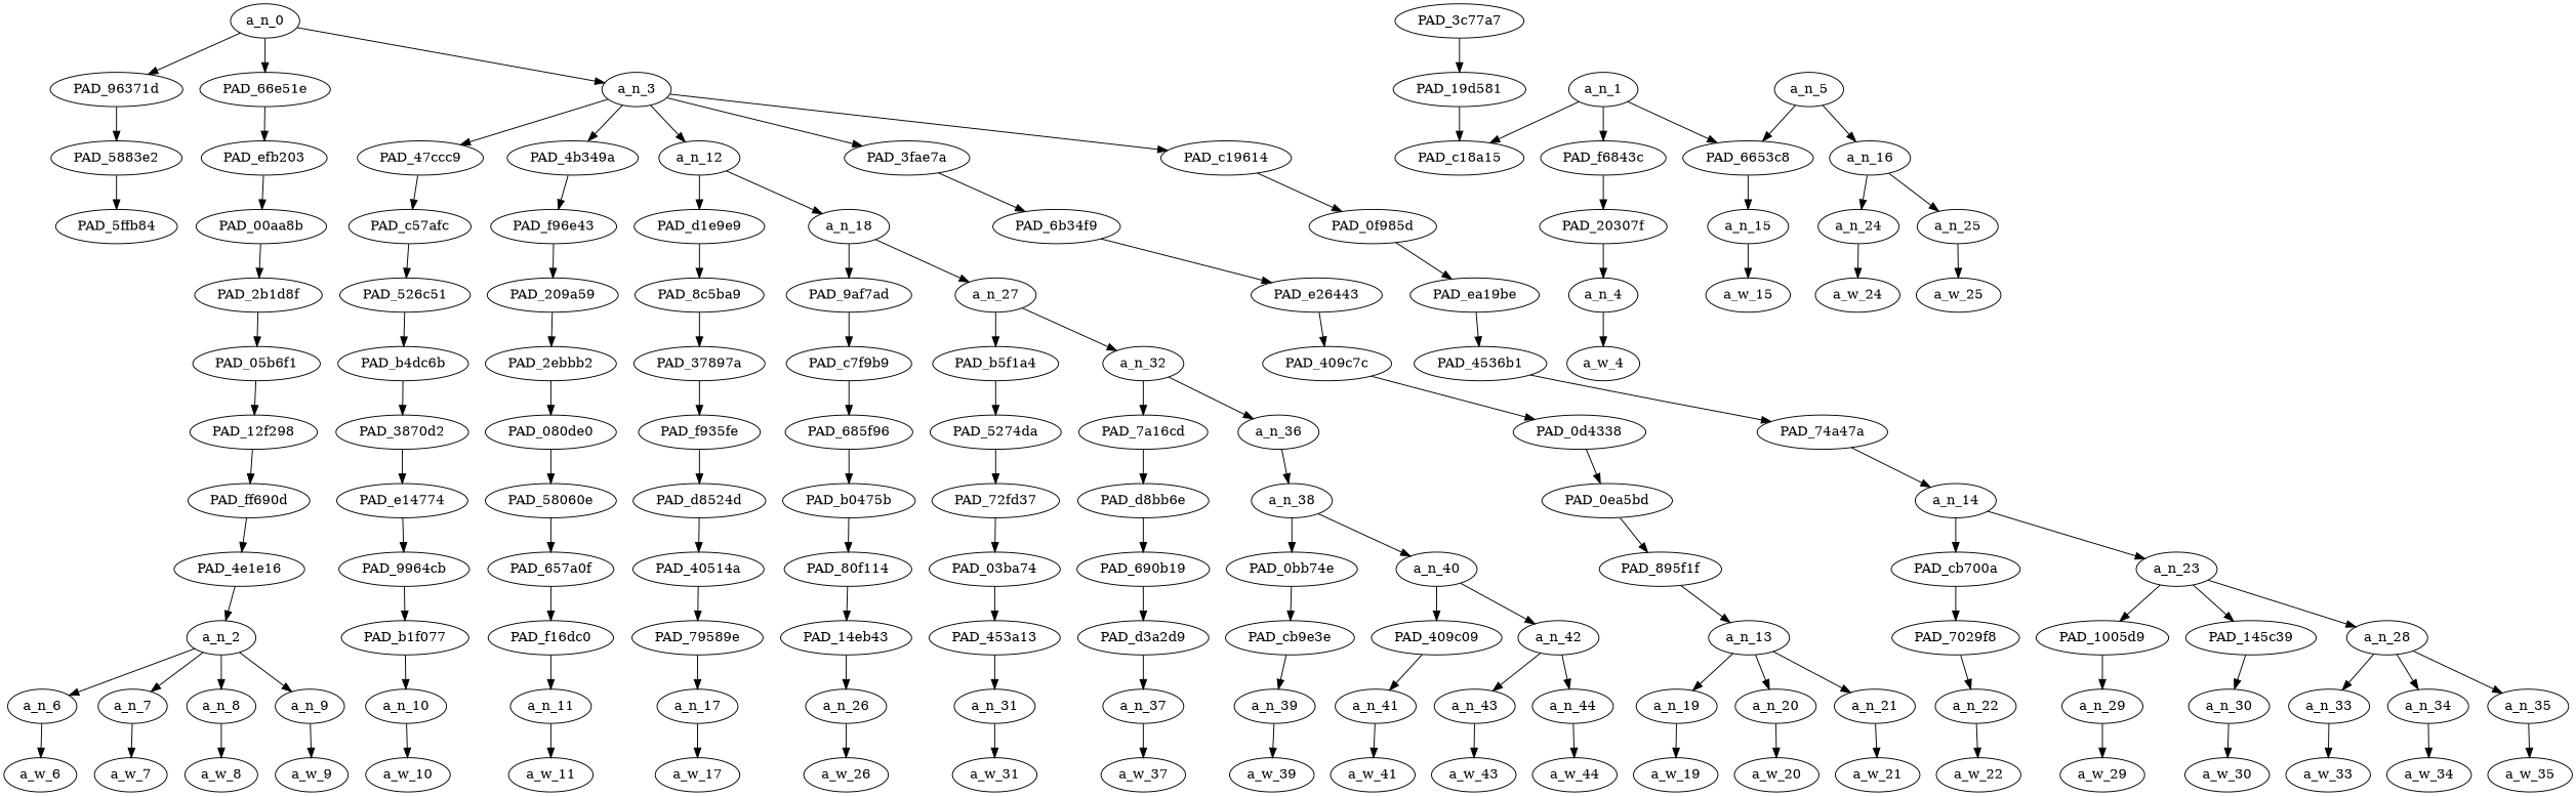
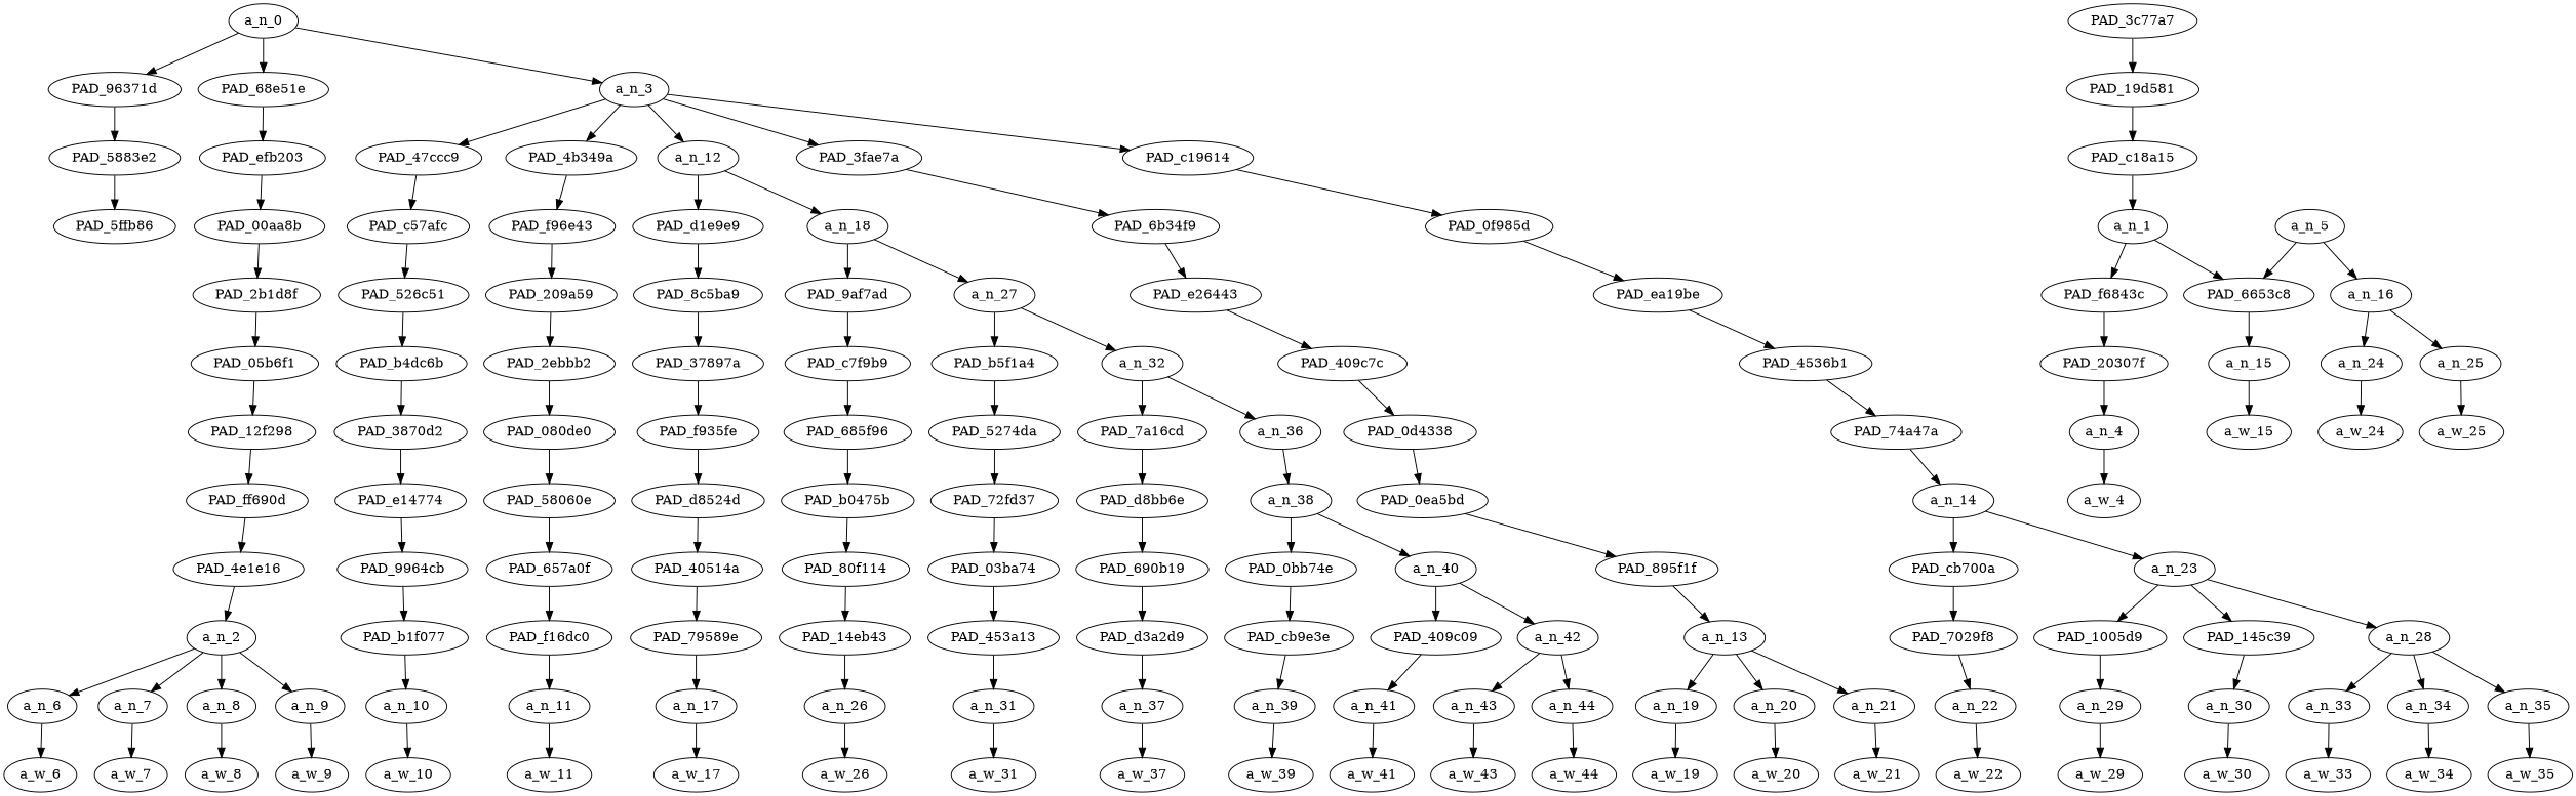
  strict digraph {
    node [div_dir=-1 index=0 level=1 text_span="[8]" value=0.09042670]
    a_n_0 [div_dir=1 level=11 text_span="[0, 1, 2, 3, 4, 5, 6, 7, 8, 9, 10, 11, 12, 13, 14, 15, 16, 17, 18, 19, 20, 21, 22, 23, 24, 25, 26]" value=1.00000001]
    PAD_96371d [level=10 text_span="[0, 1, 2, 3]" value=0.09027911]
-   PAD_68e51e [div_dir=1 index=1 level=10 text_span="[4, 5, 6, 7]" label=PAD_66e51e]
+   PAD_68e51e [div_dir=1 index=1 level=10 text_span="[4, 5, 6, 7]"]
    a_n_3 [div_dir=1 index=2 level=10 text_span="[8, 9, 10, 11, 12, 13, 14, 15, 16, 17, 18, 19, 20, 21, 22, 23, 24, 25, 26]" value=0.81926925]
    PAD_5883e2 [level=9 text_span="[0, 1, 2, 3]" value=0.09027911]
    PAD_efb203 [div_dir=1 index=1 level=9 text_span="[4, 5, 6, 7]"]
    PAD_47ccc9 [index=2 level=9 value=0.01688977]
    PAD_4b349a [index=3 level=9 text_span="[9]" value=0.01419389]
    a_n_12 [div_dir=1 index=4 level=9 text_span="[10, 11, 12, 13, 14, 15, 16, 17]" value=0.18954226]
    PAD_3fae7a [index=5 level=9 text_span="[18, 19, 20]" value=0.07597302]
    PAD_c19614 [div_dir=1 index=6 level=9 text_span="[21, 22, 23, 24, 25, 26]" value=0.52263688]
-   PAD_5ffb86 [level=8 text_span="[0, 1, 2, 3]" value=0.09027911 label=PAD_5ffb84]
+   PAD_5ffb86 [level=8 text_span="[0, 1, 2, 3]" value=0.09027911]
    PAD_00aa8b [div_dir=1 index=1 level=8 text_span="[4, 5, 6, 7]"]
    PAD_c57afc [index=2 level=8 value=0.01688977]
    PAD_f96e43 [index=3 level=8 text_span="[9]" value=0.01419389]
    PAD_d1e9e9 [index=4 level=8 text_span="[10]" value=0.01149111]
    a_n_18 [div_dir=1 index=5 level=8 text_span="[11, 12, 13, 14, 15, 16, 17]" value=0.17802038]
    PAD_6b34f9 [index=6 level=8 text_span="[18, 19, 20]" value=0.07597302]
    PAD_0f985d [div_dir=1 index=7 level=8 text_span="[21, 22, 23, 24, 25, 26]" value=0.52263688]
    PAD_3c77a7 [level=7 text_span="[0, 1, 2, 3]" value=0.09027911]
    PAD_19d581 [level=6 text_span="[0, 1, 2, 3]" value=0.09027911]
    PAD_c18a15 [level=5 text_span="[0, 1, 2, 3]" value=0.09027911]
    a_n_1 [level=4 text_span="[0, 1, 2, 3]" value=0.09027911]
    PAD_f6843c [level=3 text_span="[0]" value=0.02840226]
    PAD_6653c8 [div_dir=1 index=1 level=2 text_span="[1]" value=0.02175920]
    PAD_20307f [level=2 text_span="[0]" value=0.02840226]
    a_n_5 [index=1 level=3 text_span="[1, 2, 3]" value=0.06182979]
    a_n_16 [index=2 level=2 text_span="[2, 3]" value=0.04003040]
    a_n_4 [text_span="[0]" value=0.02840226]
    a_n_15 [div_dir=1 index=1 text_span="[1]" value=0.02175920]
    a_n_24 [index=2 text_span="[2]" value=0.01394511]
    a_n_25 [index=3 text_span="[3]" value=0.02599893]
    a_w_4 [div_dir=0 level=0 text_span="[0]" value="<user>"]
    a_w_15 [div_dir=0 index=1 level=0 text_span="[1]" value=according]
    a_w_24 [div_dir=0 index=2 level=0 text_span="[2]" value=to]
    a_w_25 [div_dir=0 index=3 level=0 text_span="[3]" value=police]
    PAD_2b1d8f [div_dir=1 index=1 level=7 text_span="[4, 5, 6, 7]"]
    PAD_05b6f1 [div_dir=1 index=1 level=6 text_span="[4, 5, 6, 7]"]
    PAD_12f298 [div_dir=1 index=1 level=5 text_span="[4, 5, 6, 7]"]
    PAD_ff690d [div_dir=1 index=1 level=4 text_span="[4, 5, 6, 7]"]
    PAD_4e1e16 [div_dir=1 index=2 level=3 text_span="[4, 5, 6, 7]"]
    a_n_2 [div_dir=1 index=3 level=2 text_span="[4, 5, 6, 7]"]
    a_n_6 [index=4 text_span="[4]" value=0.01685091]
    a_n_7 [index=5 text_span="[5]" value=0.02700903]
    a_n_8 [div_dir=1 index=6 text_span="[6]" value=0.02580068]
    a_n_9 [div_dir=1 index=7 text_span="[7]" value=0.02073374]
    a_w_6 [div_dir=0 index=4 level=0 text_span="[4]" value=the]
    a_w_7 [div_dir=0 index=5 level=0 text_span="[5]" value=suspect]
    a_w_8 [div_dir=0 index=6 level=0 text_span="[6]" value=sean]
    a_w_9 [div_dir=0 index=7 level=0 text_span="[7]" value=bell]
    PAD_526c51 [index=2 level=7 value=0.01688977]
    PAD_209a59 [index=3 level=7 text_span="[9]" value=0.01419389]
    PAD_8c5ba9 [index=4 level=7 text_span="[10]" value=0.01149111]
    PAD_9af7ad [index=5 level=7 text_span="[11]" value=0.02211085]
    a_n_27 [div_dir=1 index=6 level=7 text_span="[12, 13, 14, 15, 16, 17]" value=0.15586904]
    PAD_e26443 [index=7 level=7 text_span="[18, 19, 20]" value=0.07597302]
    PAD_ea19be [div_dir=1 index=8 level=7 text_span="[21, 22, 23, 24, 25, 26]" value=0.52263688]
    PAD_b4dc6b [index=2 level=6 value=0.01688977]
    PAD_3870d2 [index=2 level=5 value=0.01688977]
    PAD_e14774 [index=2 level=4 value=0.01688977]
    PAD_9964cb [index=3 level=3 value=0.01688977]
    PAD_b1f077 [index=4 level=2 value=0.01688977]
    a_n_10 [index=8 value=0.01688977]
    a_w_10 [div_dir=0 index=8 level=0 value=was]
    PAD_2ebbb2 [index=3 level=6 text_span="[9]" value=0.01419389]
    PAD_080de0 [index=3 level=5 text_span="[9]" value=0.01419389]
    PAD_58060e [index=3 level=4 text_span="[9]" value=0.01419389]
    PAD_657a0f [index=4 level=3 text_span="[9]" value=0.01419389]
    PAD_f16dc0 [index=5 level=2 text_span="[9]" value=0.01419389]
    a_n_11 [index=9 text_span="[9]" value=0.01419389]
    a_w_11 [div_dir=0 index=9 level=0 text_span="[9]" value=also]
    PAD_37897a [index=4 level=6 text_span="[10]" value=0.01149111]
    PAD_c7f9b9 [index=5 level=6 text_span="[11]" value=0.02211085]
    PAD_b5f1a4 [index=6 level=6 text_span="[12]" value=0.01301754]
    a_n_32 [div_dir=1 index=7 level=6 text_span="[13, 14, 15, 16, 17]" value=0.14279304]
    PAD_f935fe [index=4 level=5 text_span="[10]" value=0.01149111]
    PAD_d8524d [index=4 level=4 text_span="[10]" value=0.01149111]
    PAD_40514a [index=5 level=3 text_span="[10]" value=0.01149111]
    PAD_79589e [index=6 level=2 text_span="[10]" value=0.01149111]
    a_n_17 [index=10 text_span="[10]" value=0.01149111]
    a_w_17 [div_dir=0 index=10 level=0 text_span="[10]" value=in]
    PAD_685f96 [index=5 level=5 text_span="[11]" value=0.02211085]
    PAD_5274da [index=6 level=5 text_span="[12]" value=0.01301754]
    PAD_7a16cd [index=8 level=5 text_span="[17]" value=0.03208643]
    a_n_36 [div_dir=1 index=7 level=5 text_span="[13, 14, 15, 16]" value=0.11062109]
    PAD_b0475b [index=5 level=4 text_span="[11]" value=0.02211085]
    PAD_80f114 [index=6 level=3 text_span="[11]" value=0.02211085]
    PAD_14eb43 [index=7 level=2 text_span="[11]" value=0.02211085]
    a_n_26 [index=11 text_span="[11]" value=0.02211085]
    a_w_26 [div_dir=0 index=11 level=0 text_span="[11]" value=violation]
    PAD_72fd37 [index=6 level=4 text_span="[12]" value=0.01301754]
    PAD_d8bb6e [index=8 level=4 text_span="[17]" value=0.03208643]
    a_n_38 [div_dir=1 index=7 level=4 text_span="[13, 14, 15, 16]" value=0.11046104]
    PAD_03ba74 [index=7 level=3 text_span="[12]" value=0.01301754]
    PAD_453a13 [index=8 level=2 text_span="[12]" value=0.01301754]
    a_n_31 [index=12 text_span="[12]" value=0.01301754]
    a_w_31 [div_dir=0 index=12 level=0 text_span="[12]" value=of]
    PAD_690b19 [index=10 level=3 text_span="[17]" value=0.03208643]
    PAD_0bb74e [div_dir=1 index=8 level=3 text_span="[13]" value=0.02879113]
    a_n_40 [div_dir=1 index=9 level=3 text_span="[14, 15, 16]" value=0.08150985]
    PAD_d3a2d9 [index=12 level=2 text_span="[17]" value=0.03208643]
    a_n_37 [index=17 text_span="[17]" value=0.03208643]
    a_w_37 [div_dir=0 index=17 level=0 text_span="[17]" value=yep]
    PAD_cb9e3e [div_dir=1 index=9 level=2 text_span="[13]" value=0.02879113]
    PAD_409c09 [div_dir=1 index=10 level=2 text_span="[14]" value=0.01522713]
    a_n_42 [div_dir=1 index=11 level=2 text_span="[15, 16]" value=0.06615851]
    a_n_39 [div_dir=1 index=13 text_span="[13]" value=0.02879113]
    a_n_41 [div_dir=1 index=14 text_span="[14]" value=0.01522713]
    a_n_43 [div_dir=1 index=15 text_span="[15]" value=0.01785823]
    a_n_44 [div_dir=1 index=16 text_span="[16]" value=0.04818383]
    a_w_39 [div_dir=0 index=13 level=0 text_span="[13]" value=driving]
    a_w_41 [div_dir=0 index=14 level=0 text_span="[14]" value=with]
    a_w_43 [div_dir=0 index=15 level=0 text_span="[15]" value=six]
    a_w_44 [div_dir=0 index=16 level=0 text_span="[16]" value=suspensions]
    PAD_409c7c [index=8 level=6 text_span="[18, 19, 20]" value=0.07597302]
    PAD_0d4338 [index=9 level=5 text_span="[18, 19, 20]" value=0.07597302]
    PAD_0ea5bd [index=9 level=4 text_span="[18, 19, 20]" value=0.07597302]
    PAD_895f1f [index=11 level=3 text_span="[18, 19, 20]" value=0.07597302]
    a_n_13 [index=13 level=2 text_span="[18, 19, 20]" value=0.07597302]
    a_n_19 [index=18 text_span="[18]" value=0.01742557]
    a_n_20 [index=19 text_span="[19]" value=0.02131315]
    a_n_21 [index=20 text_span="[20]" value=0.03712775]
    a_w_19 [div_dir=0 index=18 level=0 text_span="[18]" value=just]
    a_w_20 [div_dir=0 index=19 level=0 text_span="[19]" value=another]
    a_w_21 [div_dir=0 index=20 level=0 text_span="[20]" value=day]
    PAD_4536b1 [div_dir=1 index=9 level=6 text_span="[21, 22, 23, 24, 25, 26]" value=0.52263688]
    PAD_74a47a [div_dir=1 index=10 level=5 text_span="[21, 22, 23, 24, 25, 26]" value=0.52263688]
    a_n_14 [div_dir=1 index=10 level=4 text_span="[21, 22, 23, 24, 25, 26]" value=0.52263688]
    PAD_cb700a [div_dir=1 index=12 level=3 text_span="[21]" value=0.05267398]
    a_n_23 [div_dir=1 index=13 level=3 text_span="[22, 23, 24, 25, 26]" value=0.46984024]
    PAD_7029f8 [div_dir=1 index=14 level=2 text_span="[21]" value=0.05267398]
    PAD_1005d9 [div_dir=1 index=16 level=2 text_span="[25]" value=0.05721293]
    PAD_145c39 [div_dir=1 index=17 level=2 text_span="[26]" value=0.05393575]
    a_n_28 [index=15 level=2 text_span="[22, 23, 24]" value=0.35856209]
    a_n_22 [div_dir=1 index=21 text_span="[21]" value=0.05267398]
    a_n_29 [div_dir=1 index=25 text_span="[25]" value=0.05721293]
    a_n_30 [div_dir=1 index=26 text_span="[26]" value=0.05393575]
    a_n_33 [div_dir=1 index=22 text_span="[22]" value=0.11192430]
    a_n_34 [index=23 text_span="[23]" value=0.17538571]
    a_n_35 [div_dir=1 index=24 text_span="[24]" value=0.07111145]
    a_w_22 [div_dir=0 index=21 level=0 text_span="[21]" value=on]
    a_w_29 [div_dir=0 index=25 level=0 text_span="[25]" value=long]
    a_w_30 [div_dir=0 index=26 level=0 text_span="[26]" value=island]
    a_w_33 [div_dir=0 index=22 level=0 text_span="[22]" value=white]
    a_w_34 [div_dir=0 index=23 level=0 text_span="[23]" value=trash]
    a_w_35 [div_dir=0 index=24 level=0 text_span="[24]" value=collapsing]
    a_n_0 -> PAD_96371d
    a_n_0 -> PAD_68e51e
    a_n_0 -> a_n_3
    PAD_96371d -> PAD_5883e2
    PAD_68e51e -> PAD_efb203
    a_n_3 -> PAD_47ccc9
    a_n_3 -> PAD_4b349a
    a_n_3 -> a_n_12
    a_n_3 -> PAD_3fae7a
    a_n_3 -> PAD_c19614
    PAD_5883e2 -> PAD_5ffb86
    PAD_efb203 -> PAD_00aa8b
    PAD_47ccc9 -> PAD_c57afc
    PAD_4b349a -> PAD_f96e43
    a_n_12 -> PAD_d1e9e9
    a_n_12 -> a_n_18
    PAD_3fae7a -> PAD_6b34f9
    PAD_c19614 -> PAD_0f985d
    PAD_00aa8b -> PAD_2b1d8f
    PAD_c57afc -> PAD_526c51
    PAD_f96e43 -> PAD_209a59
    PAD_d1e9e9 -> PAD_8c5ba9
    a_n_18 -> PAD_9af7ad
    a_n_18 -> a_n_27
    PAD_6b34f9 -> PAD_e26443
    PAD_0f985d -> PAD_ea19be
    PAD_3c77a7 -> PAD_19d581
    PAD_19d581 -> PAD_c18a15
-   a_n_1 -> PAD_c18a15
+   PAD_c18a15 -> a_n_1
    a_n_1 -> PAD_f6843c
    a_n_1 -> PAD_6653c8
    PAD_f6843c -> PAD_20307f
    PAD_6653c8 -> a_n_15
    PAD_20307f -> a_n_4
    a_n_5 -> PAD_6653c8
    a_n_5 -> a_n_16
    a_n_16 -> a_n_24
    a_n_16 -> a_n_25
    a_n_4 -> a_w_4
    a_n_15 -> a_w_15
    a_n_24 -> a_w_24
    a_n_25 -> a_w_25
    PAD_2b1d8f -> PAD_05b6f1
    PAD_05b6f1 -> PAD_12f298
    PAD_12f298 -> PAD_ff690d
    PAD_ff690d -> PAD_4e1e16
    PAD_4e1e16 -> a_n_2
    a_n_2 -> a_n_6
    a_n_2 -> a_n_7
    a_n_2 -> a_n_8
    a_n_2 -> a_n_9
    a_n_6 -> a_w_6
    a_n_7 -> a_w_7
    a_n_8 -> a_w_8
    a_n_9 -> a_w_9
    PAD_526c51 -> PAD_b4dc6b
    PAD_209a59 -> PAD_2ebbb2
    PAD_8c5ba9 -> PAD_37897a
    PAD_9af7ad -> PAD_c7f9b9
    a_n_27 -> PAD_b5f1a4
    a_n_27 -> a_n_32
    PAD_e26443 -> PAD_409c7c
    PAD_ea19be -> PAD_4536b1
    PAD_b4dc6b -> PAD_3870d2
    PAD_3870d2 -> PAD_e14774
    PAD_e14774 -> PAD_9964cb
    PAD_9964cb -> PAD_b1f077
    PAD_b1f077 -> a_n_10
    a_n_10 -> a_w_10
    PAD_2ebbb2 -> PAD_080de0
    PAD_080de0 -> PAD_58060e
    PAD_58060e -> PAD_657a0f
    PAD_657a0f -> PAD_f16dc0
    PAD_f16dc0 -> a_n_11
    a_n_11 -> a_w_11
    PAD_37897a -> PAD_f935fe
    PAD_c7f9b9 -> PAD_685f96
    PAD_b5f1a4 -> PAD_5274da
    a_n_32 -> PAD_7a16cd
    a_n_32 -> a_n_36
    PAD_f935fe -> PAD_d8524d
    PAD_d8524d -> PAD_40514a
    PAD_40514a -> PAD_79589e
    PAD_79589e -> a_n_17
    a_n_17 -> a_w_17
    PAD_685f96 -> PAD_b0475b
    PAD_5274da -> PAD_72fd37
    PAD_7a16cd -> PAD_d8bb6e
    a_n_36 -> a_n_38
    PAD_b0475b -> PAD_80f114
    PAD_80f114 -> PAD_14eb43
    PAD_14eb43 -> a_n_26
    a_n_26 -> a_w_26
    PAD_72fd37 -> PAD_03ba74
    PAD_d8bb6e -> PAD_690b19
    a_n_38 -> PAD_0bb74e
    a_n_38 -> a_n_40
    PAD_03ba74 -> PAD_453a13
    PAD_453a13 -> a_n_31
    a_n_31 -> a_w_31
    PAD_690b19 -> PAD_d3a2d9
    PAD_0bb74e -> PAD_cb9e3e
    a_n_40 -> PAD_409c09
    a_n_40 -> a_n_42
    PAD_d3a2d9 -> a_n_37
    a_n_37 -> a_w_37
    PAD_cb9e3e -> a_n_39
    PAD_409c09 -> a_n_41
    a_n_42 -> a_n_43
    a_n_42 -> a_n_44
    a_n_39 -> a_w_39
    a_n_41 -> a_w_41
    a_n_43 -> a_w_43
    a_n_44 -> a_w_44
    PAD_409c7c -> PAD_0d4338
    PAD_0d4338 -> PAD_0ea5bd
    PAD_0ea5bd -> PAD_895f1f
    PAD_895f1f -> a_n_13
    a_n_13 -> a_n_19
    a_n_13 -> a_n_20
    a_n_13 -> a_n_21
    a_n_19 -> a_w_19
    a_n_20 -> a_w_20
    a_n_21 -> a_w_21
    PAD_4536b1 -> PAD_74a47a
    PAD_74a47a -> a_n_14
    a_n_14 -> PAD_cb700a
    a_n_14 -> a_n_23
    PAD_cb700a -> PAD_7029f8
    a_n_23 -> PAD_1005d9
    a_n_23 -> PAD_145c39
    a_n_23 -> a_n_28
    PAD_7029f8 -> a_n_22
    PAD_1005d9 -> a_n_29
    PAD_145c39 -> a_n_30
    a_n_28 -> a_n_33
    a_n_28 -> a_n_34
    a_n_28 -> a_n_35
    a_n_22 -> a_w_22
    a_n_29 -> a_w_29
    a_n_30 -> a_w_30
    a_n_33 -> a_w_33
    a_n_34 -> a_w_34
    a_n_35 -> a_w_35
  }
